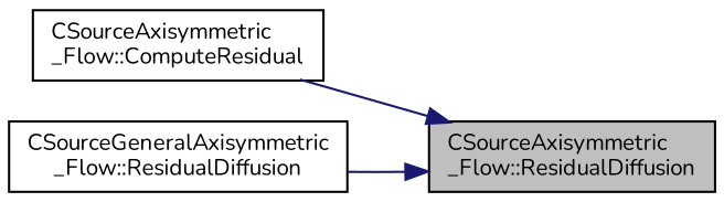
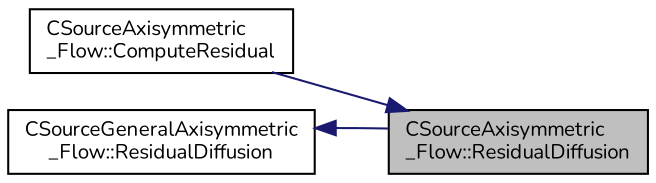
  digraph {
    fontname=Nunito
    rankdir=RL
    node [color=black fillcolor=white fontname=Nunito fontsize=10 shape=record style=filled]
    edge [color=midnightblue dir=back fontname=Nunito fontsize=10 labelfontname=Helvetica labelfontsize=10 style=solid]
    n1 [fillcolor=grey75 fontcolor=black height=0.2 label="CSourceAxisymmetric\l_Flow::ResidualDiffusion" width=0.4]
    n2 [height=0.2 label="CSourceAxisymmetric\l_Flow::ComputeResidual" width=0.4]
    n3 [height=0.2 label="CSourceGeneralAxisymmetric\l_Flow::ResidualDiffusion" width=0.4]
    n1 -> n2
-   n1 -> n3
+   n3 -> n1
  }
